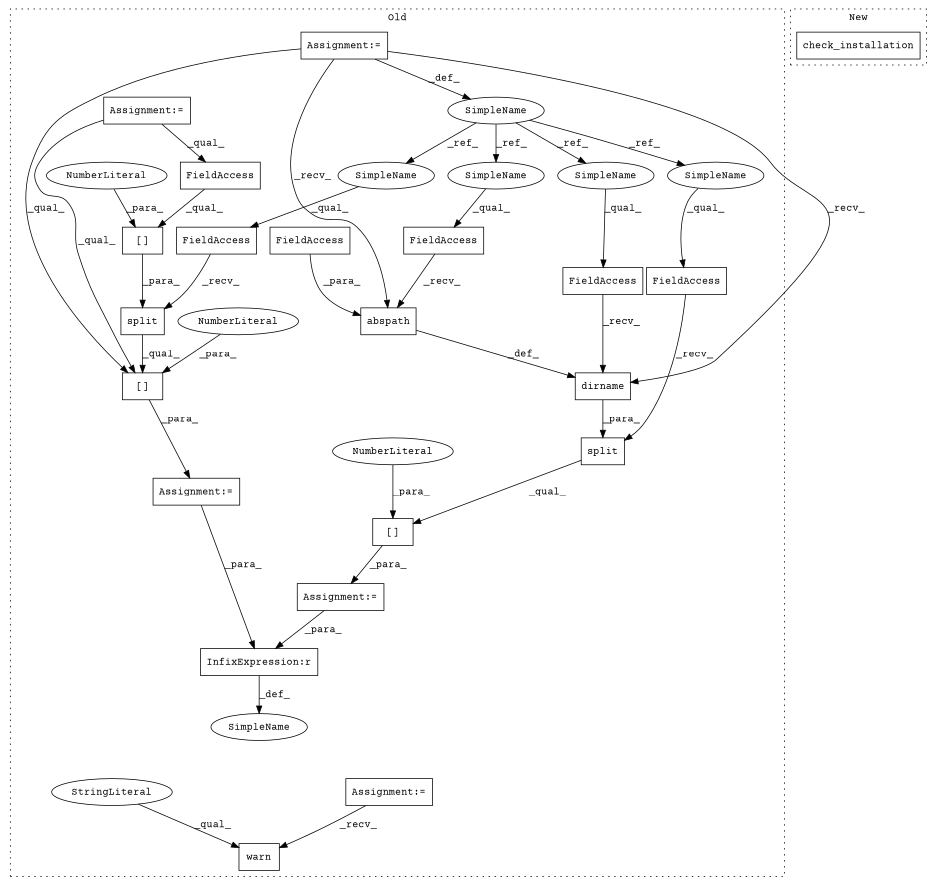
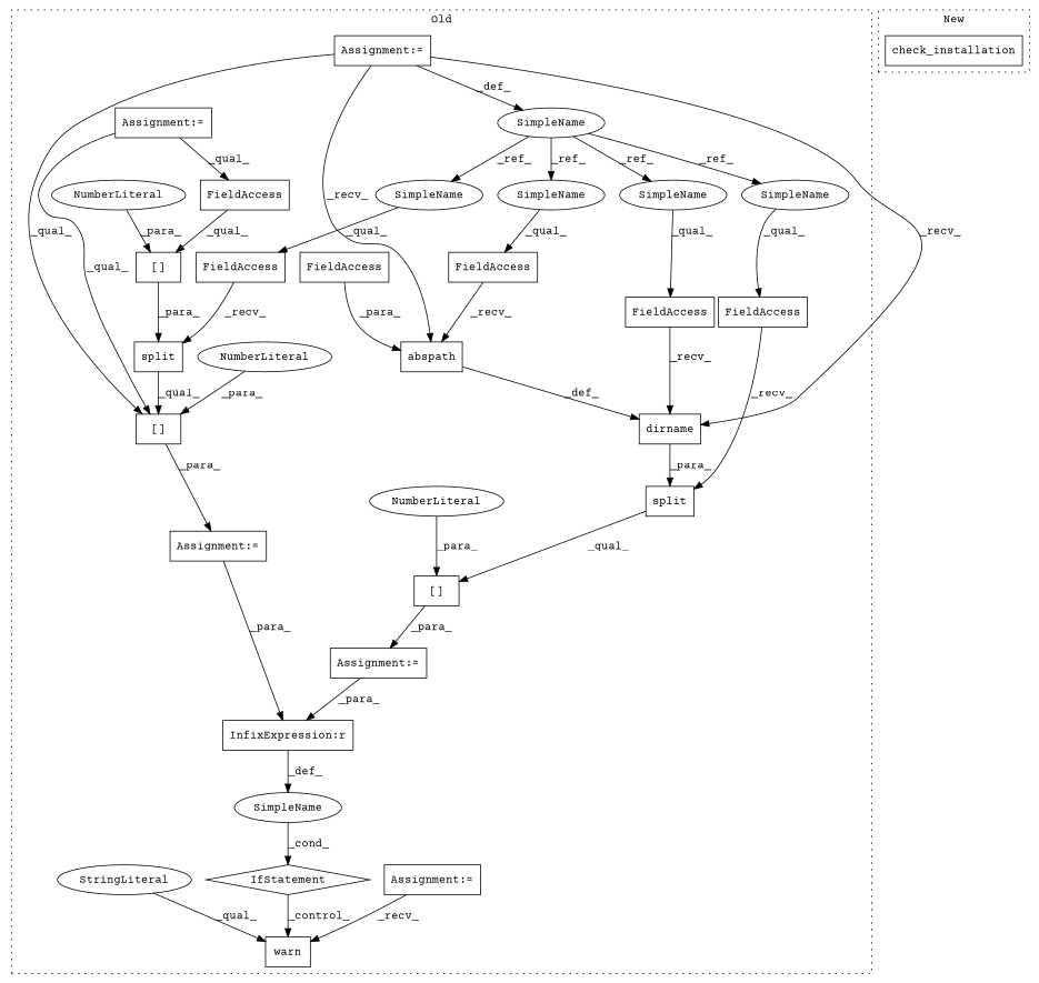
  digraph {
    fontname="Courier Prime"
    node [a=32 fontname="Courier Prime" l=2 s=5572 shape=box]
    edge [fontname="Courier Prime"]
    n1 [l="5,1" label=warn s="5731,5846"]
    n2 [a=27 l=4 label="InfixExpression:r" s=5702]
    n3 [l="6,1" label=split s="5653,5681"]
    n4 [a=2 l="38,1" label="[]" s="5645,5684"]
    n5 [a=34 l=1 label=NumberLiteral s=5683 shape=ellipse]
    n6 [a=2 l="20,1" label="[]" s="5659,5680"]
    n7 [a=34 l=1 label=NumberLiteral s=5679 shape=ellipse]
    n8 [l="6,1" label=split s="5580,5628"]
    n9 [a=2 l="58,1" label="[]" s="5572,5631"]
    n10 [a=34 l=1 label=NumberLiteral s=5630 shape=ellipse]
    n11 [a=42 label=SimpleName shape=ellipse l="" s=""]
+   n12 [a=25 l="4,2" label=IfStatement s="5691,5712" shape=diamond]
    n13 [a=22 l=19 label=FieldAccess s=5659]
    n14 [a=22 l=7 label=FieldAccess]
    n15 [a=42 label=SimpleName s=5461 shape=ellipse]
    n16 [a=22 l=7 label=FieldAccess s=5645]
    n17 [a=22 l=7 label=FieldAccess s=5586]
    n18 [a=22 l=7 label=FieldAccess s=5602]
    n19 [l="8,1" label=abspath s="5610,5626"]
    n20 [a=22 l=8 label=FieldAccess s=5618]
    n21 [a=7 l=8 label="Assignment:=" s=5492]
    n22 [a=7 l=1 label="Assignment:=" s=5571]
    n23 [a=7 label="Assignment:=" s=5461]
    n24 [a=7 l=10 label="Assignment:=" s=5513]
    n25 [a=7 l=1 label="Assignment:=" s=5644]
    n26 [a=45 l=110 label=StringLiteral s=5736 shape=ellipse]
    n27 [l="8,1" label=dirname s="5594,5627"]
    n28 [a=42 label=SimpleName shape=ellipse]
    n29 [a=42 label=SimpleName s=5586 shape=ellipse]
    n30 [a=42 label=SimpleName s=5602 shape=ellipse]
    n31 [a=42 label=SimpleName s=5645 shape=ellipse]
    n32 [l=20 label=check_installation s=5515]
    subgraph cluster_1 {
      label=Old
      style=dotted
      n1
      n2
      n3
      n4
      n5
      n6
      n7
      n8
      n9
      n10
      n11
+     n12
      n13
      n14
      n15
      n16
      n17
      n18
      n19
      n20
      n21
      n22
      n23
      n24
      n25
      n26
      n27
      n28
      n29
      n30
      n31
    }
    subgraph cluster_2 {
      label=New
      style=dotted
      n32
    }
    n2 -> n11 [label=_def_]
    n3 -> n4 [label=_qual_]
    n4 -> n25 [label=_para_]
    n5 -> n4 [label=_para_]
    n6 -> n3 [label=_para_]
    n7 -> n6 [label=_para_]
    n8 -> n9 [label=_qual_]
    n9 -> n22 [label=_para_]
    n10 -> n9 [label=_para_]
+   n11 -> n12 [label=_cond_]
+   n12 -> n1 [label=_control_]
    n13 -> n6 [label=_qual_]
    n14 -> n8 [label=_recv_]
    n15 -> n28 [label=_ref_]
    n15 -> n29 [label=_ref_]
    n15 -> n30 [label=_ref_]
    n15 -> n31 [label=_ref_]
    n16 -> n3 [label=_recv_]
    n17 -> n27 [label=_recv_]
    n18 -> n19 [label=_recv_]
    n19 -> n27 [label=_def_]
    n20 -> n19 [label=_para_]
    n21 -> n1 [label=_recv_]
    n22 -> n2 [label=_para_]
    n23 -> n4 [label=_qual_]
    n23 -> n15 [label=_def_]
    n23 -> n19 [label=_recv_]
    n23 -> n27 [label=_recv_]
    n24 -> n4 [label=_qual_]
    n24 -> n13 [label=_qual_]
    n25 -> n2 [label=_para_]
    n26 -> n1 [label=_qual_]
    n27 -> n8 [label=_para_]
    n28 -> n14 [label=_qual_]
    n29 -> n17 [label=_qual_]
    n30 -> n18 [label=_qual_]
    n31 -> n16 [label=_qual_]
  }
